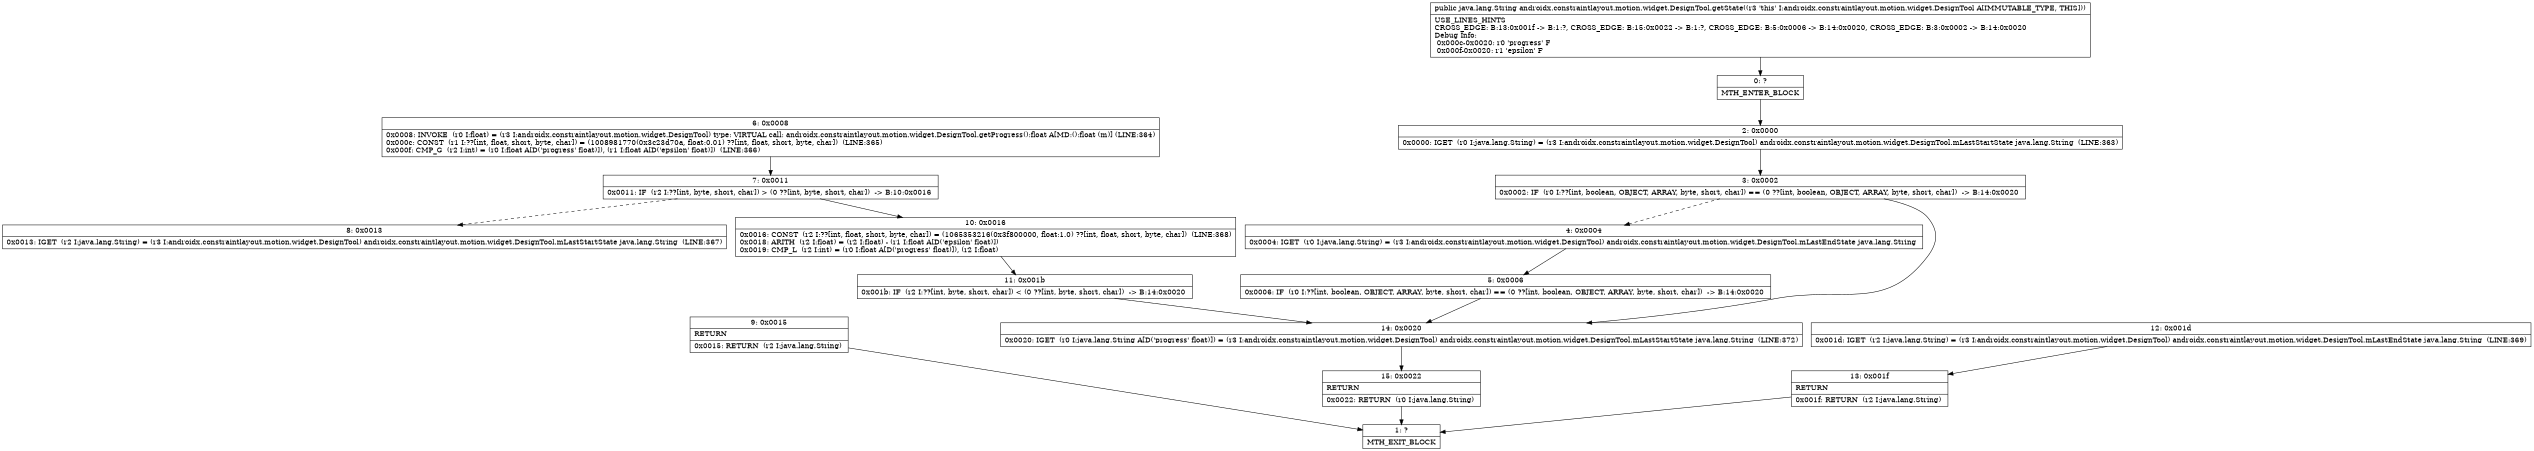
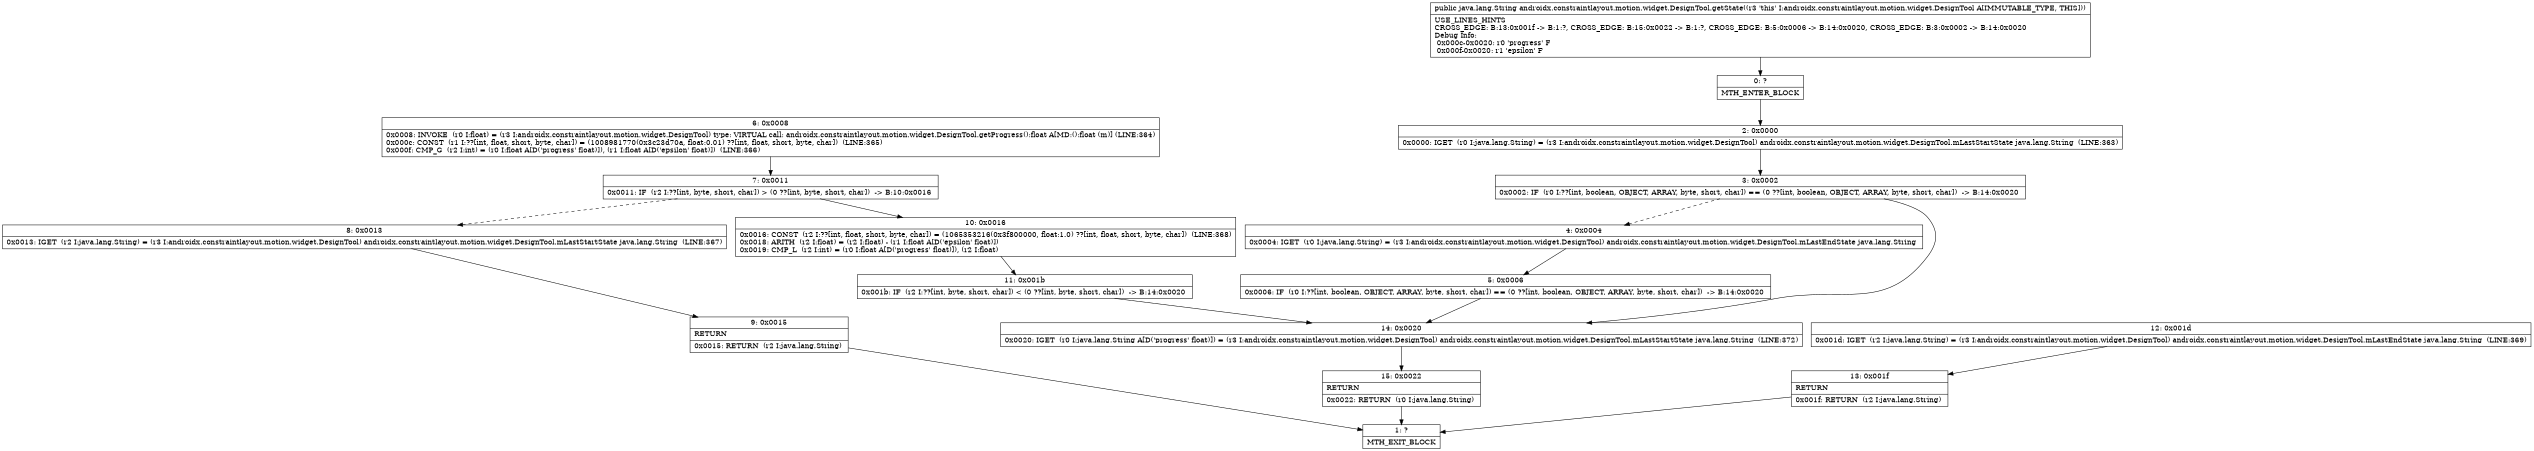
  digraph {
    node [shape=record]
    n1 [label="{0\:\ ?|MTH_ENTER_BLOCK\l}"]
    n2 [label="{2\:\ 0x0000|0x0000: IGET  (r0 I:java.lang.String) = (r3 I:androidx.constraintlayout.motion.widget.DesignTool) androidx.constraintlayout.motion.widget.DesignTool.mLastStartState java.lang.String  (LINE:363)\l}"]
    n3 [label="{3\:\ 0x0002|0x0002: IF  (r0 I:??[int, boolean, OBJECT, ARRAY, byte, short, char]) == (0 ??[int, boolean, OBJECT, ARRAY, byte, short, char])  \-\> B:14:0x0020 \l}"]
    n4 [label="{4\:\ 0x0004|0x0004: IGET  (r0 I:java.lang.String) = (r3 I:androidx.constraintlayout.motion.widget.DesignTool) androidx.constraintlayout.motion.widget.DesignTool.mLastEndState java.lang.String \l}"]
    n5 [label="{14\:\ 0x0020|0x0020: IGET  (r0 I:java.lang.String A[D('progress' float)]) = (r3 I:androidx.constraintlayout.motion.widget.DesignTool) androidx.constraintlayout.motion.widget.DesignTool.mLastStartState java.lang.String  (LINE:372)\l}"]
    n6 [label="{5\:\ 0x0006|0x0006: IF  (r0 I:??[int, boolean, OBJECT, ARRAY, byte, short, char]) == (0 ??[int, boolean, OBJECT, ARRAY, byte, short, char])  \-\> B:14:0x0020 \l}"]
    n7 [label="{15\:\ 0x0022|RETURN\l|0x0022: RETURN  (r0 I:java.lang.String) \l}"]
    n8 [label="{6\:\ 0x0008|0x0008: INVOKE  (r0 I:float) = (r3 I:androidx.constraintlayout.motion.widget.DesignTool) type: VIRTUAL call: androidx.constraintlayout.motion.widget.DesignTool.getProgress():float A[MD:():float (m)] (LINE:364)\l0x000c: CONST  (r1 I:??[int, float, short, byte, char]) = (1008981770(0x3c23d70a, float:0.01) ??[int, float, short, byte, char])  (LINE:365)\l0x000f: CMP_G  (r2 I:int) = (r0 I:float A[D('progress' float)]), (r1 I:float A[D('epsilon' float)])  (LINE:366)\l}"]
    n9 [label="{7\:\ 0x0011|0x0011: IF  (r2 I:??[int, byte, short, char]) \> (0 ??[int, byte, short, char])  \-\> B:10:0x0016 \l}"]
    n10 [label="{8\:\ 0x0013|0x0013: IGET  (r2 I:java.lang.String) = (r3 I:androidx.constraintlayout.motion.widget.DesignTool) androidx.constraintlayout.motion.widget.DesignTool.mLastStartState java.lang.String  (LINE:367)\l}"]
    n11 [label="{10\:\ 0x0016|0x0016: CONST  (r2 I:??[int, float, short, byte, char]) = (1065353216(0x3f800000, float:1.0) ??[int, float, short, byte, char])  (LINE:368)\l0x0018: ARITH  (r2 I:float) = (r2 I:float) \- (r1 I:float A[D('epsilon' float)]) \l0x0019: CMP_L  (r2 I:int) = (r0 I:float A[D('progress' float)]), (r2 I:float) \l}"]
    n12 [label="{9\:\ 0x0015|RETURN\l|0x0015: RETURN  (r2 I:java.lang.String) \l}"]
    n13 [label="{11\:\ 0x001b|0x001b: IF  (r2 I:??[int, byte, short, char]) \< (0 ??[int, byte, short, char])  \-\> B:14:0x0020 \l}"]
    n14 [label="{1\:\ ?|MTH_EXIT_BLOCK\l}"]
    n15 [label="{12\:\ 0x001d|0x001d: IGET  (r2 I:java.lang.String) = (r3 I:androidx.constraintlayout.motion.widget.DesignTool) androidx.constraintlayout.motion.widget.DesignTool.mLastEndState java.lang.String  (LINE:369)\l}"]
    n16 [label="{13\:\ 0x001f|RETURN\l|0x001f: RETURN  (r2 I:java.lang.String) \l}"]
    n17 [label="{public java.lang.String androidx.constraintlayout.motion.widget.DesignTool.getState((r3 'this' I:androidx.constraintlayout.motion.widget.DesignTool A[IMMUTABLE_TYPE, THIS]))  | USE_LINES_HINTS\lCROSS_EDGE: B:13:0x001f \-\> B:1:?, CROSS_EDGE: B:15:0x0022 \-\> B:1:?, CROSS_EDGE: B:5:0x0006 \-\> B:14:0x0020, CROSS_EDGE: B:3:0x0002 \-\> B:14:0x0020\lDebug Info:\l  0x000c\-0x0020: r0 'progress' F\l  0x000f\-0x0020: r1 'epsilon' F\l}"]
    n1 -> n2
    n2 -> n3
    n3 -> n4 [style=dashed]
    n3 -> n5
    n4 -> n6
    n5 -> n7
    n6 -> n5
    n7 -> n14
    n8 -> n9
    n9 -> n10 [style=dashed]
    n9 -> n11
+   n10 -> n12
    n11 -> n13
    n12 -> n14
    n13 -> n5
    n15 -> n16
    n16 -> n14
    n17 -> n1
  }
